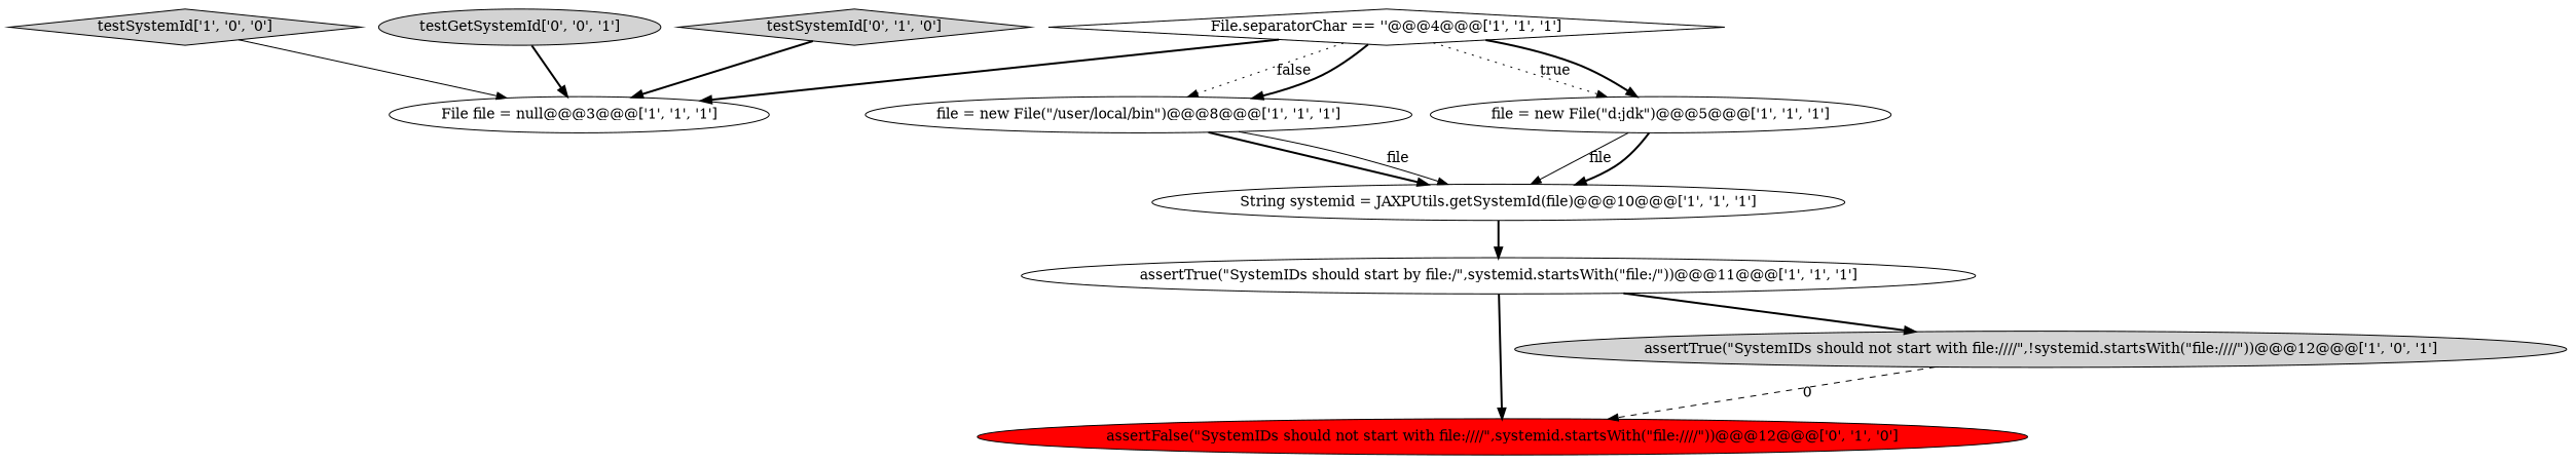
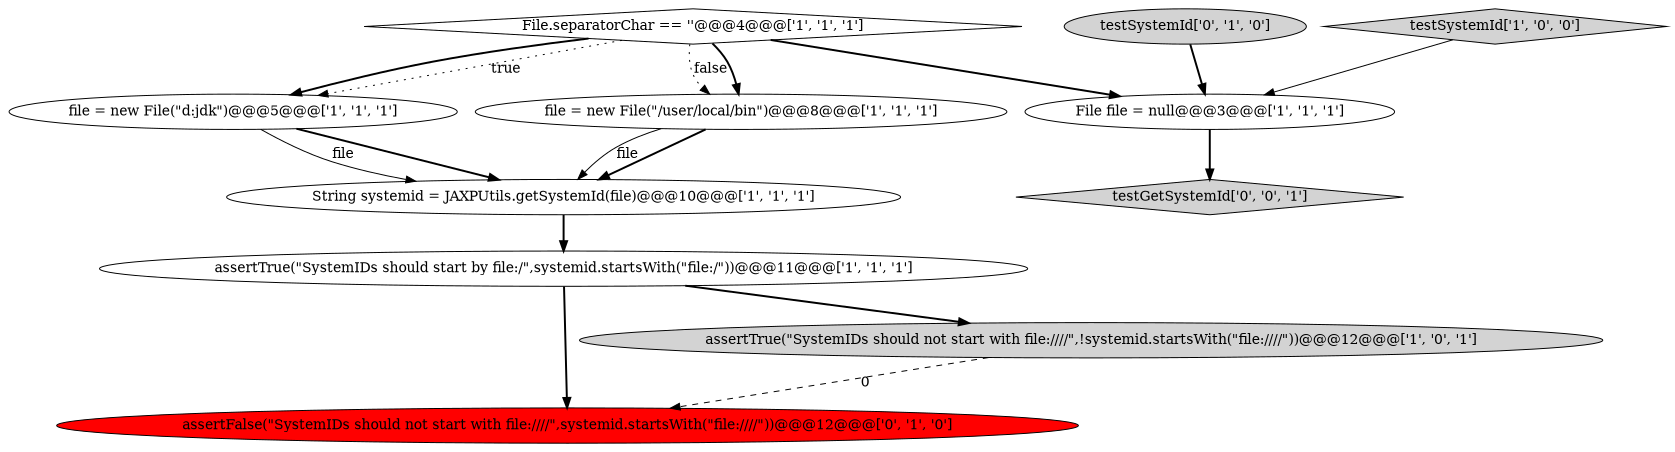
  digraph {
    node [fillcolor=white shape=ellipse style=filled]
    edge [style=bold]
-   n1 [fillcolor=lightgray label="testGetSystemId['0', '0', '1']"]
+   n1 [fillcolor=lightgray label="testGetSystemId['0', '0', '1']" shape=diamond]
    n2 [label="File file = null@@@3@@@['1', '1', '1']"]
    n3 [label="assertTrue(\"SystemIDs should start by file:/\",systemid.startsWith(\"file:/\"))@@@11@@@['1', '1', '1']"]
    n4 [fillcolor=red label="assertFalse(\"SystemIDs should not start with file:////\",systemid.startsWith(\"file:////\"))@@@12@@@['0', '1', '0']"]
    n5 [fillcolor=lightgray label="assertTrue(\"SystemIDs should not start with file:////\",!systemid.startsWith(\"file:////\"))@@@12@@@['1', '0', '1']"]
    n6 [label="file = new File(\"d:\jdk\")@@@5@@@['1', '1', '1']"]
    n7 [label="String systemid = JAXPUtils.getSystemId(file)@@@10@@@['1', '1', '1']"]
    n8 [fillcolor=lightgray label="testSystemId['1', '0', '0']" shape=diamond]
    n9 [label="File.separatorChar == '\'@@@4@@@['1', '1', '1']" shape=diamond]
    n10 [label="file = new File(\"/user/local/bin\")@@@8@@@['1', '1', '1']"]
-   n11 [fillcolor=lightgray label="testSystemId['0', '1', '0']" shape=diamond]
-   n1 -> n2
+   n11 [fillcolor=lightgray label="testSystemId['0', '1', '0']"]
+   n2 -> n1
    n3 -> n4
    n3 -> n5
    n5 -> n4 [label=0 style=dashed]
    n6 -> n7 [label=file style=solid]
    n6 -> n7
    n7 -> n3
    n8 -> n2 [style=solid]
    n9 -> n2
    n9 -> n6 [label=true style=dotted]
    n9 -> n6
    n9 -> n10 [label=false style=dotted]
    n9 -> n10
    n10 -> n7
    n10 -> n7 [label=file style=solid]
    n11 -> n2
  }
